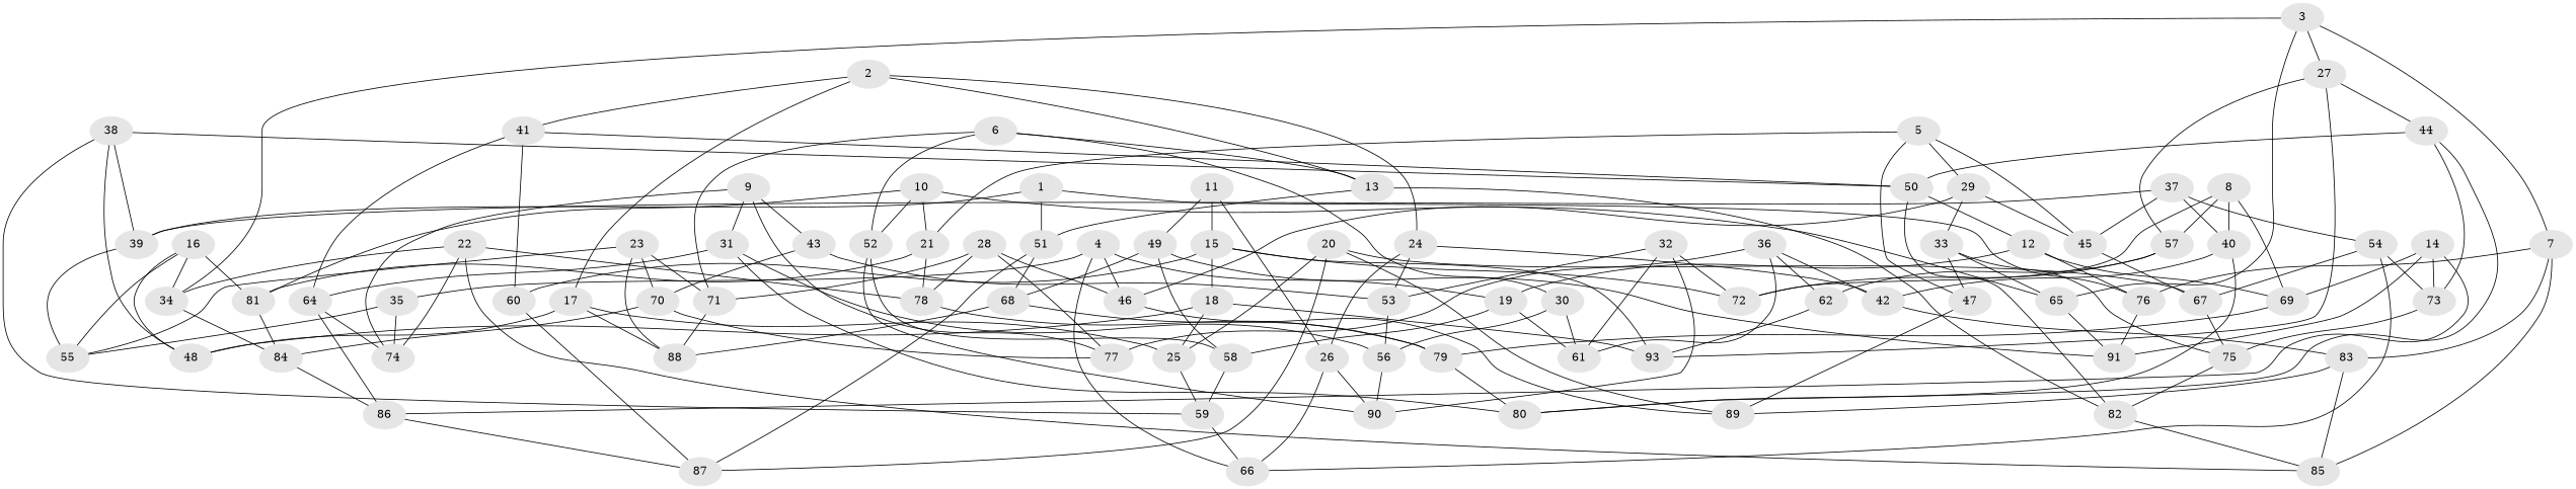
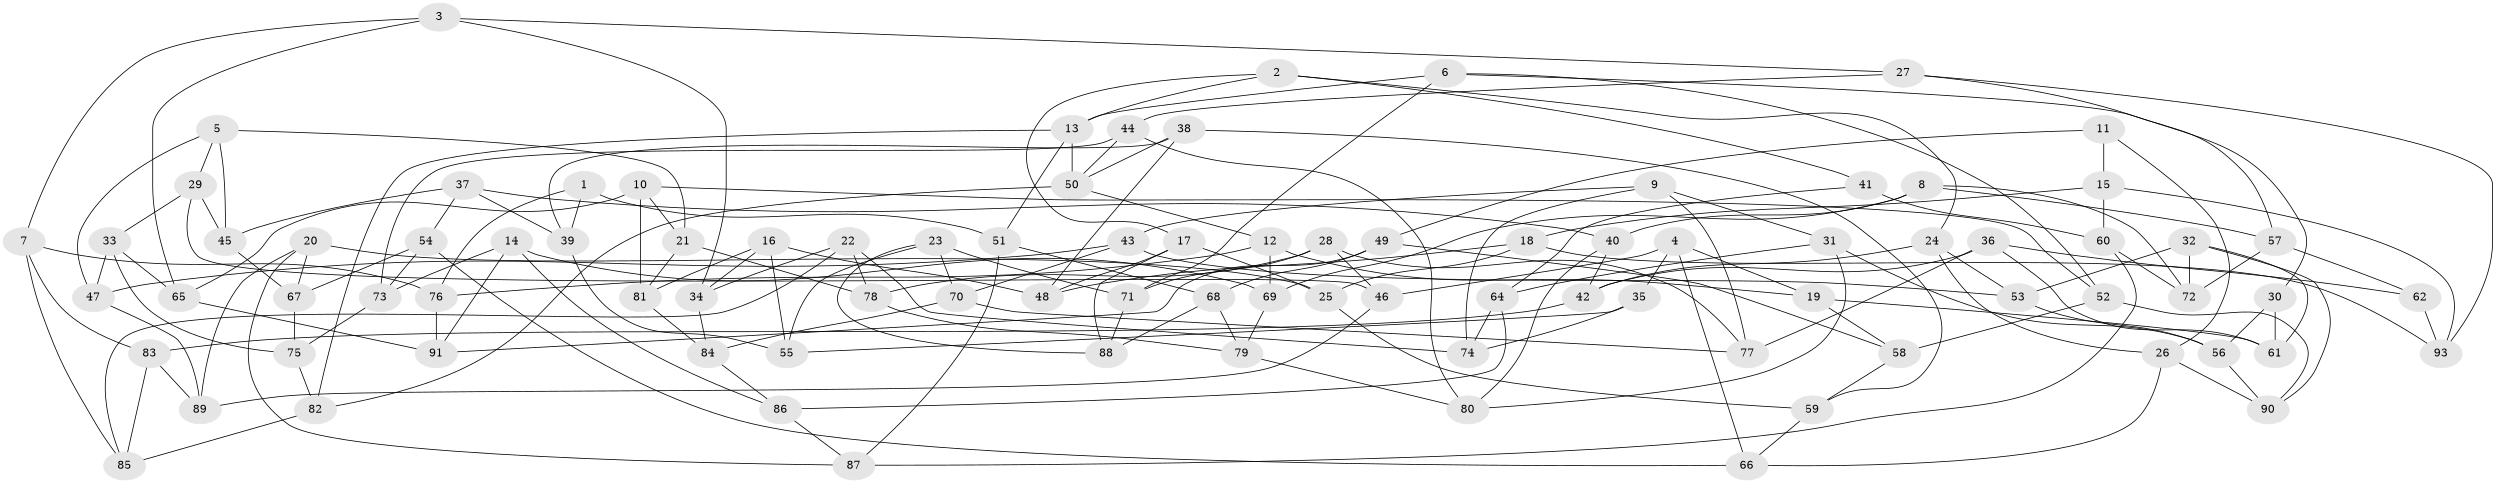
  graph {
    node [color=gray90 style=filled]
    1
    39
    51
    76
    12
    19
    69
    55
    87
    68
    91
    2
    13
    17
    24
    41
    82
    48
    25
    88
    26
    42
    53
    60
    64
    50
    3
    7
    27
    34
    65
    83
    85
    57
    n35 [label=93]
    44
    84
    4
    35
    46
    66
    58
    61
    74
    89
    5
    21
    29
    45
    47
    81
    78
    33
    67
    6
    30
    52
    71
    56
    90
    8
    40
    72
    80
    62
    79
    9
    31
    43
    77
    70
    10
    11
    15
    49
    18
    14
    73
    86
    75
    16
    59
    20
    22
    23
    28
    32
    36
    37
    54
    38
    1 -- 39
    1 -- 51
    1 -- 76
    39 -- 55
    51 -- 87
    51 -- 68
    76 -- 91
    12 -- 76
    12 -- 19
    12 -- 69
    19 -- 58
    19 -- 61
    69 -- 79
    68 -- 88
    68 -- 79
    2 -- 13
    2 -- 17
    2 -- 24
    2 -- 41
    13 -- 51
    13 -- 82
    17 -- 48
    17 -- 25
    17 -- 88
    24 -- 26
    24 -- 42
    24 -- 53
    41 -- 60
    41 -- 64
-   41 -- 50
+   13 -- 50
    82 -- 85
    25 -- 59
    26 -- 66
    26 -- 90
    42 -- 83
    53 -- 56
    60 -- 87
-   15 -- 72
+   60 -- 72
    64 -- 74
    64 -- 86
    50 -- 12
    50 -- 82
    3 -- 7
    3 -- 27
    3 -- 34
    3 -- 65
    7 -- 76
    7 -- 83
    7 -- 85
    27 -- 57
    27 -- n35
    27 -- 44
    34 -- 84
    65 -- 91
    83 -- 85
    83 -- 89
    57 -- 72
    57 -- 62
    44 -- 50
    44 -- 80
    44 -- 73
    84 -- 86
    4 -- 19
    4 -- 35
    4 -- 46
    4 -- 66
    35 -- 55
    35 -- 74
    46 -- 89
    58 -- 59
    5 -- 21
    5 -- 29
    5 -- 45
    5 -- 47
    21 -- 81
    21 -- 78
    29 -- 46
    29 -- 45
    29 -- 33
    45 -- 67
    47 -- 89
    81 -- 84
    78 -- 79
    33 -- 65
    33 -- 47
    33 -- 75
    67 -- 75
    6 -- 13
    6 -- 30
    6 -- 52
    6 -- 71
    30 -- 61
    30 -- 56
    52 -- 58
    52 -- 90
    71 -- 88
    56 -- 90
    8 -- 69
    8 -- 57
    8 -- 40
    8 -- 72
    40 -- 42
    40 -- 80
    62 -- n35
    79 -- 80
    9 -- 74
    9 -- 31
    9 -- 43
    9 -- 77
    31 -- 64
    31 -- 56
    31 -- 80
    43 -- 53
+   43 -- 47
    43 -- 70
    70 -- 84
    70 -- 77
    10 -- 65
    10 -- 21
    10 -- 81
    10 -- 52
    11 -- 26
    11 -- 15
    11 -- 49
    15 -- 60
    15 -- n35
    15 -- 18
    49 -- 68
    49 -- 91
    49 -- 58
    18 -- 48
    18 -- 25
    18 -- n35
    14 -- 69
    14 -- 91
    14 -- 73
    14 -- 86
    73 -- 75
    86 -- 87
    75 -- 82
    16 -- 55
    16 -- 48
    16 -- 34
    16 -- 81
    59 -- 66
    20 -- 87
    20 -- 25
    20 -- 89
    20 -- 67
    22 -- 34
    22 -- 85
    22 -- 74
    22 -- 78
    23 -- 55
    23 -- 88
    23 -- 71
    23 -- 70
    28 -- 46
    28 -- 78
    28 -- 71
    28 -- 77
    32 -- 53
    32 -- 61
    32 -- 90
    32 -- 72
    36 -- 42
    36 -- 61
    36 -- 62
    36 -- 77
    37 -- 39
    37 -- 45
    37 -- 40
    37 -- 54
    54 -- 66
    54 -- 67
    54 -- 73
    38 -- 39
    38 -- 48
    38 -- 50
    38 -- 59
  }
